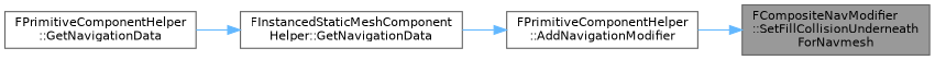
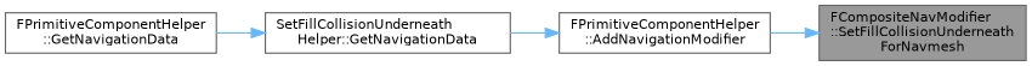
  digraph {
    rankdir=RL
    node [color=grey40 fillcolor=white fontname=Helvetica fontsize=10 shape=box style=filled]
    edge [color=steelblue1 dir=back fontname=Helvetica fontsize=10 labelfontname=Helvetica labelfontsize=10 style=solid]
    n1 [color=gray40 fillcolor=grey60 fontcolor=black height=0.2 label="FCompositeNavModifier\l::SetFillCollisionUnderneath\lForNavmesh" width=0.4]
    n2 [height=0.2 label="FPrimitiveComponentHelper\l::AddNavigationModifier" width=0.4]
-   n3 [height=0.2 label="FInstancedStaticMeshComponent\lHelper::GetNavigationData" width=0.4]
+   n3 [height=0.2 label="SetFillCollisionUnderneath\lHelper::GetNavigationData" width=0.4]
    n4 [height=0.2 label="FPrimitiveComponentHelper\l::GetNavigationData" width=0.4]
    n1 -> n2
    n2 -> n3
    n3 -> n4
  }
